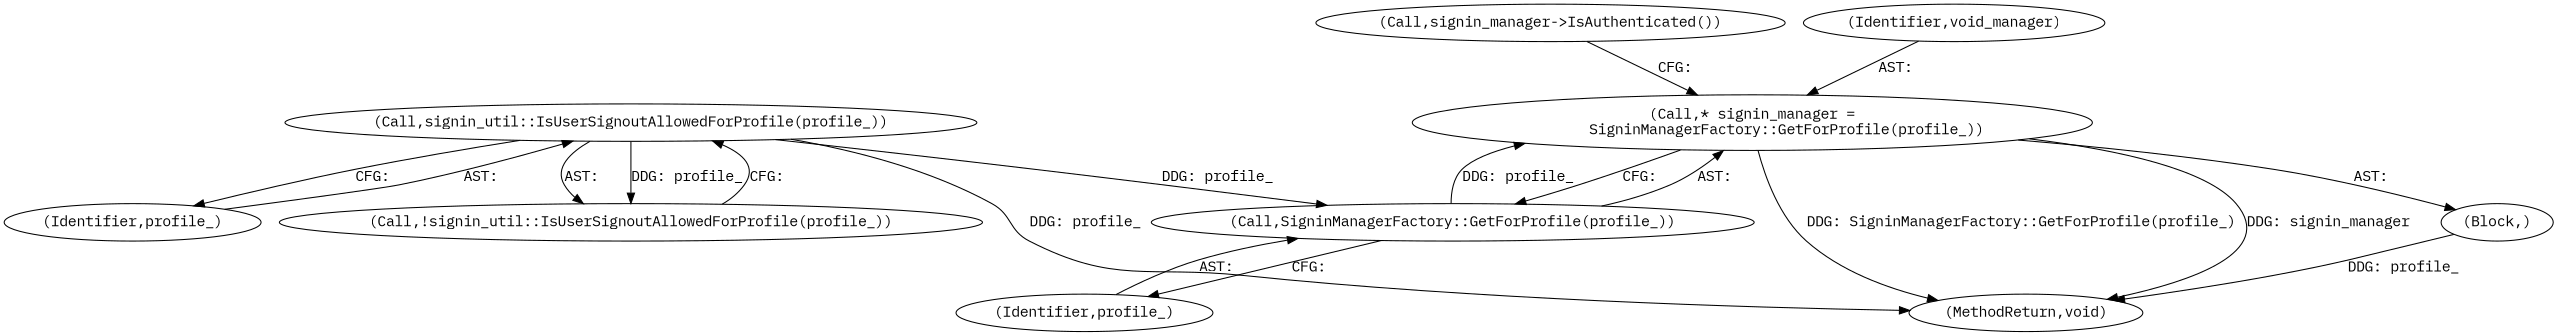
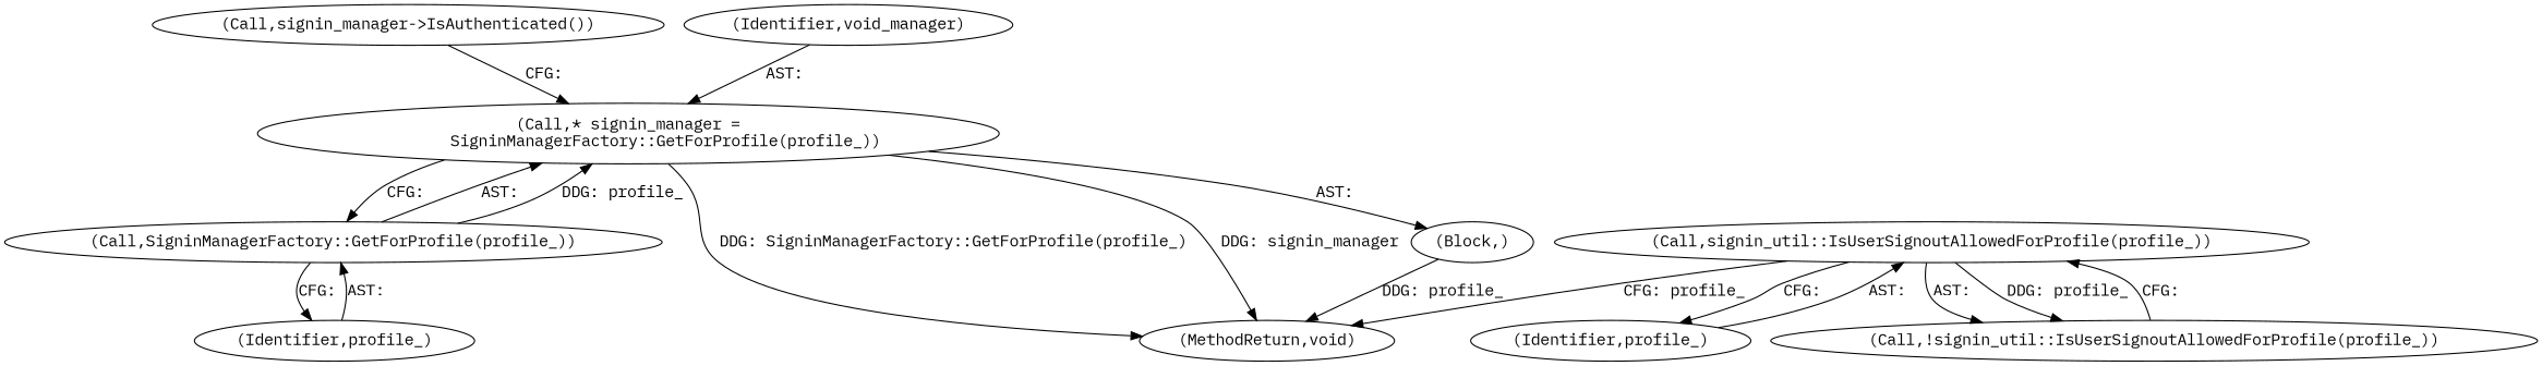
  digraph {
    fontname="IBM Plex Mono"
    node [fontname="IBM Plex Mono"]
    edge [fontname="IBM Plex Mono"]
    n1 [label="(Call,* signin_manager =\n        SigninManagerFactory::GetForProfile(profile_))"]
    n2 [label="(Call,SigninManagerFactory::GetForProfile(profile_))"]
    n3 [label="(MethodReturn,void)"]
    n4 [label="(Block,)"]
    n5 [label="(Identifier,profile_)"]
    n6 [label="(Call,signin_util::IsUserSignoutAllowedForProfile(profile_))"]
    n7 [label="(Identifier,profile_)"]
    n8 [label="(Call,!signin_util::IsUserSignoutAllowedForProfile(profile_))"]
    n9 [label="(Call,signin_manager->IsAuthenticated())"]
    n10 [label="(Identifier,void_manager)"]
    n1 -> n2 [label="CFG: "]
    n1 -> n3 [label="DDG: SigninManagerFactory::GetForProfile(profile_)"]
    n1 -> n3 [label="DDG: signin_manager"]
    n1 -> n4 [label="AST: "]
    n2 -> n1 [label="AST: "]
    n2 -> n1 [label="DDG: profile_"]
    n2 -> n5 [label="CFG: "]
    n4 -> n3 [label="DDG: profile_"]
    n5 -> n2 [label="AST: "]
-   n6 -> n2 [label="DDG: profile_"]
-   n6 -> n3 [label="DDG: profile_"]
+   n6 -> n3 [label="CFG: profile_"]
    n6 -> n7 [label="CFG: "]
    n6 -> n8 [label="AST: "]
    n6 -> n8 [label="DDG: profile_"]
    n7 -> n6 [label="AST: "]
    n8 -> n6 [label="CFG: "]
    n9 -> n1 [label="CFG: "]
    n10 -> n1 [label="AST: "]
  }
